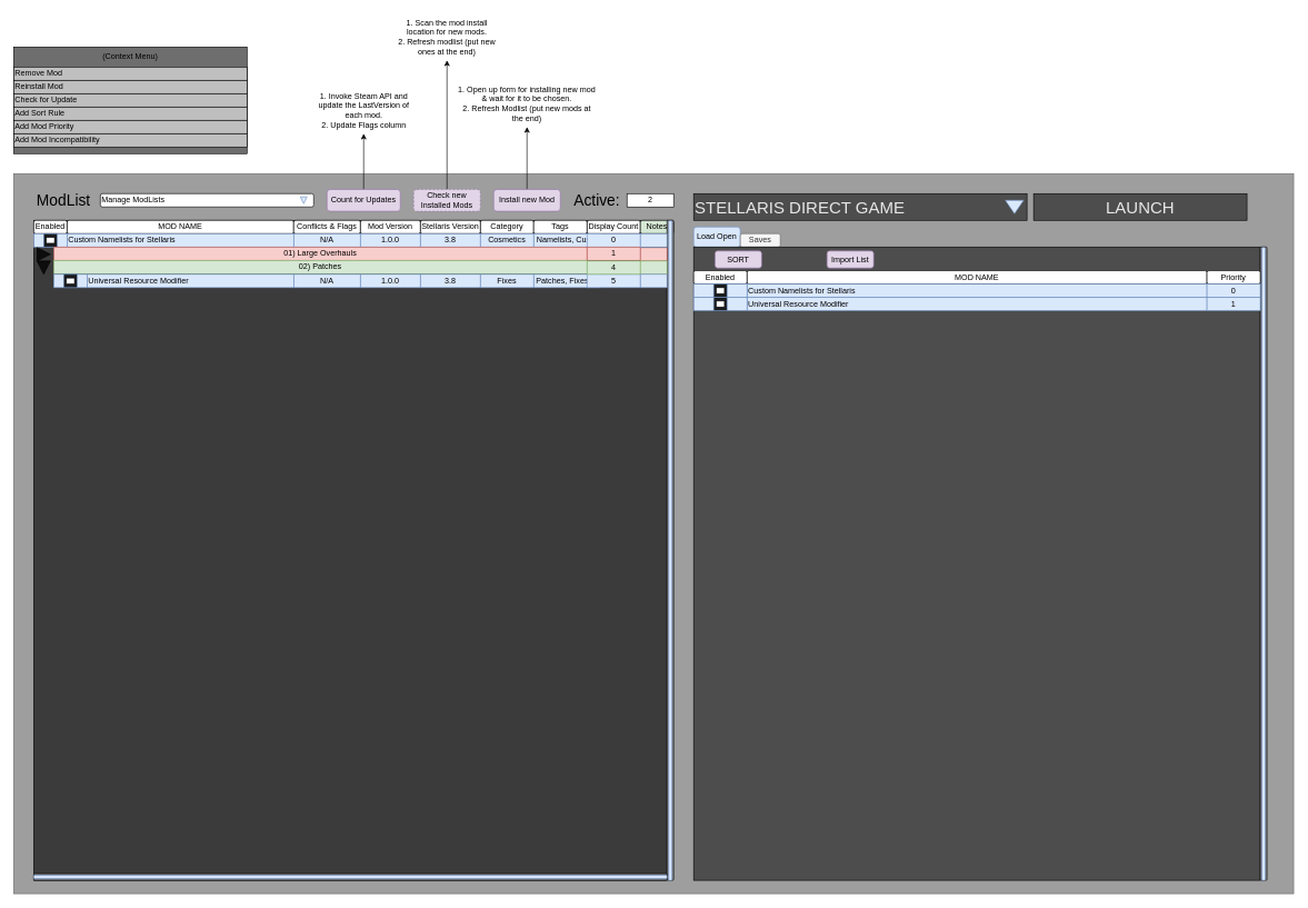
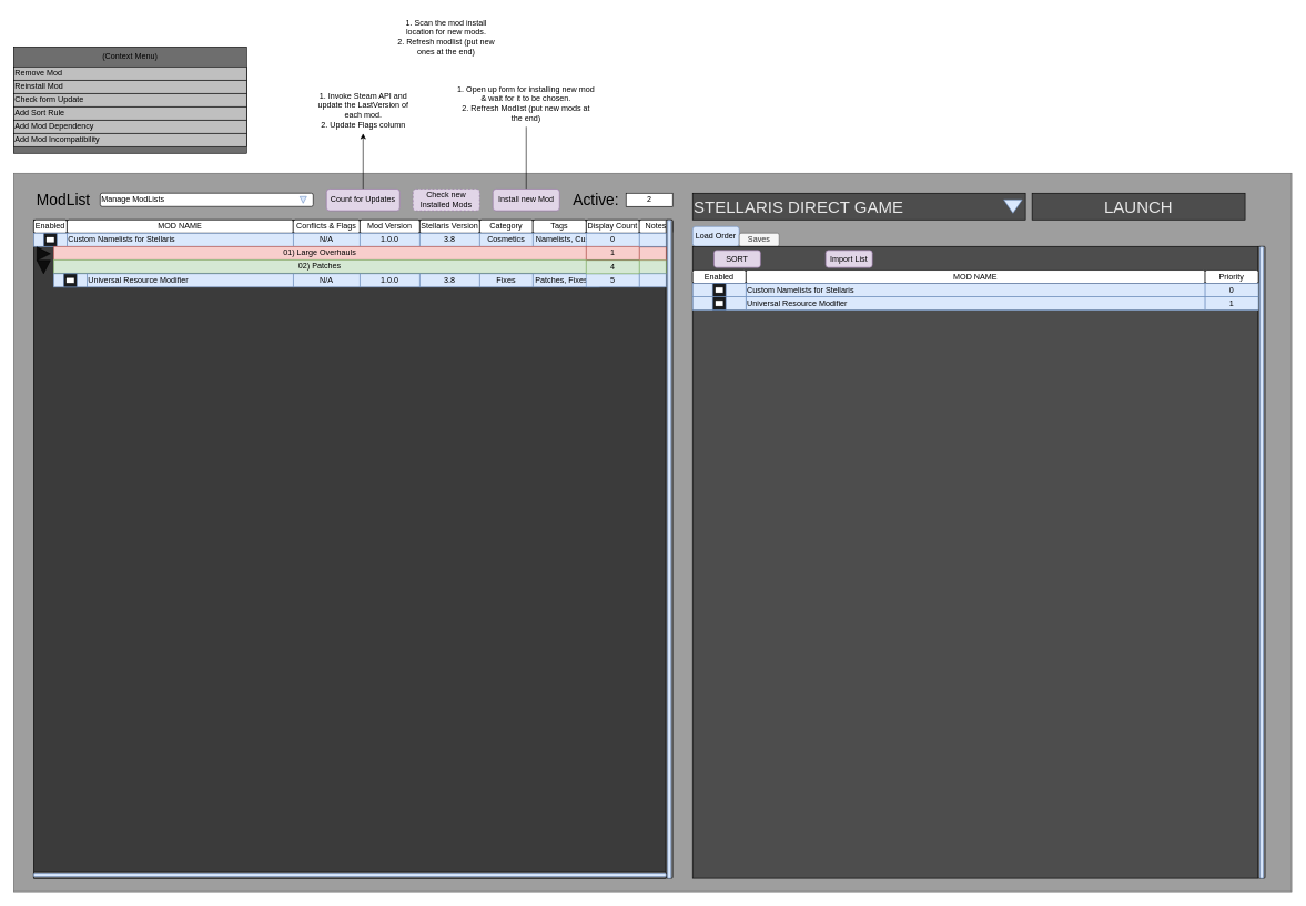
  <mxCell id="0" />
  <mxCell id="1" parent="0" />
  <mxCell id="2" value="" style="rounded=0;whiteSpace=wrap;html=1;fillColor=#9E9E9E;strokeColor=#666666;gradientColor=none;" vertex="1" parent="1"><mxGeometry x="20" y="260" width="1920" height="1080" as="geometry" /></mxCell>
  <mxCell id="3" value="ModList" style="text;strokeColor=none;fillColor=none;align=center;verticalAlign=middle;rounded=0;whiteSpace=wrap;html=1;fontSize=23;" vertex="1" parent="1"><mxGeometry x="50" y="280" width="90" height="40" as="geometry" /></mxCell>
  <mxCell id="4" value="Manage ModLists" style="rounded=1;whiteSpace=wrap;html=1;align=left;" vertex="1" parent="1"><mxGeometry x="150" y="290" width="320" height="20" as="geometry" /></mxCell>
  <mxCell id="5" value="" style="triangle;whiteSpace=wrap;html=1;rotation=90;fillColor=#dae8fc;strokeColor=#6c8ebf;" vertex="1" parent="1"><mxGeometry x="450" y="295" width="10" height="10" as="geometry" /></mxCell>
  <mxCell id="6" value="Active:" style="text;strokeColor=none;fillColor=none;align=center;verticalAlign=middle;rounded=0;whiteSpace=wrap;html=1;fontSize=23;" vertex="1" parent="1"><mxGeometry x="850" y="280" width="90" height="40" as="geometry" /></mxCell>
  <mxCell id="7" value="2" style="rounded=0;whiteSpace=wrap;html=1;" vertex="1" parent="1"><mxGeometry x="940" y="290" width="70" height="20" as="geometry" /></mxCell>
  <mxCell id="8" value="" style="rounded=0;whiteSpace=wrap;html=1;fillColor=#3b3b3b;" vertex="1" parent="1"><mxGeometry x="50" y="330" width="950" height="990" as="geometry" /></mxCell>
  <mxCell id="9" value="MOD NAME" style="rounded=1;whiteSpace=wrap;html=1;" vertex="1" parent="1"><mxGeometry x="100" y="330" width="340" height="20" as="geometry" /></mxCell>
  <mxCell id="10" value="Enabled" style="rounded=1;whiteSpace=wrap;html=1;" vertex="1" parent="1"><mxGeometry x="50" y="330" width="50" height="20" as="geometry" /></mxCell>
  <mxCell id="11" value="Display Count" style="rounded=1;whiteSpace=wrap;html=1;" vertex="1" parent="1"><mxGeometry x="880" y="330" width="80" height="20" as="geometry" /></mxCell>
  <mxCell id="12" value="Category" style="rounded=1;whiteSpace=wrap;html=1;" vertex="1" parent="1"><mxGeometry x="720" y="330" width="80" height="20" as="geometry" /></mxCell>
  <mxCell id="13" value="Tags" style="rounded=1;whiteSpace=wrap;html=1;" vertex="1" parent="1"><mxGeometry x="800" y="330" width="80" height="20" as="geometry" /></mxCell>
  <mxCell id="14" value="Stellaris Version" style="rounded=1;whiteSpace=wrap;html=1;" vertex="1" parent="1"><mxGeometry x="630" y="330" width="90" height="20" as="geometry" /></mxCell>
  <mxCell id="15" value="Mod Version" style="rounded=1;whiteSpace=wrap;html=1;" vertex="1" parent="1"><mxGeometry x="540" y="330" width="90" height="20" as="geometry" /></mxCell>
  <mxCell id="16" value="Conflicts &amp;amp; Flags" style="rounded=1;whiteSpace=wrap;html=1;" vertex="1" parent="1"><mxGeometry x="440" y="330" width="100" height="20" as="geometry" /></mxCell>
  <mxCell id="17" value="" style="rounded=0;whiteSpace=wrap;html=1;fillColor=#dae8fc;strokeColor=#6c8ebf;" vertex="1" parent="1"><mxGeometry x="50" y="350" width="50" height="20" as="geometry" /></mxCell>
  <mxCell id="18" value="Custom Namelists for Stellaris" style="rounded=0;whiteSpace=wrap;html=1;fillColor=#dae8fc;strokeColor=#6c8ebf;align=left;" vertex="1" parent="1"><mxGeometry x="100" y="350" width="340" height="20" as="geometry" /></mxCell>
  <mxCell id="19" value="N/A" style="rounded=0;whiteSpace=wrap;html=1;fillColor=#dae8fc;strokeColor=#6c8ebf;" vertex="1" parent="1"><mxGeometry x="440" y="350" width="100" height="20" as="geometry" /></mxCell>
  <mxCell id="20" value="1.0.0" style="rounded=0;whiteSpace=wrap;html=1;fillColor=#dae8fc;strokeColor=#6c8ebf;" vertex="1" parent="1"><mxGeometry x="540" y="350" width="90" height="20" as="geometry" /></mxCell>
  <mxCell id="21" value="3.8" style="rounded=0;whiteSpace=wrap;html=1;fillColor=#dae8fc;strokeColor=#6c8ebf;" vertex="1" parent="1"><mxGeometry x="630" y="350" width="90" height="20" as="geometry" /></mxCell>
  <mxCell id="22" value="Cosmetics" style="rounded=0;whiteSpace=wrap;html=1;fillColor=#dae8fc;strokeColor=#6c8ebf;" vertex="1" parent="1"><mxGeometry x="720" y="350" width="80" height="20" as="geometry" /></mxCell>
  <mxCell id="23" value="Namelists, Cus..." style="rounded=0;whiteSpace=wrap;html=1;fillColor=#dae8fc;strokeColor=#6c8ebf;" vertex="1" parent="1"><mxGeometry x="800" y="350" width="100" height="20" as="geometry" /></mxCell>
  <mxCell id="24" value="0" style="rounded=0;whiteSpace=wrap;html=1;fillColor=#dae8fc;strokeColor=#6c8ebf;" vertex="1" parent="1"><mxGeometry x="880" y="350" width="80" height="20" as="geometry" /></mxCell>
  <mxCell id="25" value="" style="rounded=0;whiteSpace=wrap;html=1;fillColor=#1A1C1F;strokeColor=#6c8ebf;" vertex="1" parent="1"><mxGeometry x="65" y="350" width="20" height="20" as="geometry" /></mxCell>
  <mxCell id="26" value="01) Large Overhauls" style="rounded=0;whiteSpace=wrap;html=1;fillColor=#f8cecc;strokeColor=#b85450;" vertex="1" parent="1"><mxGeometry x="80" y="370" width="800" height="20" as="geometry" /></mxCell>
  <mxCell id="27" value="" style="triangle;whiteSpace=wrap;html=1;fillColor=#0D0D0D;" vertex="1" parent="1"><mxGeometry x="55" y="371" width="20" height="20" as="geometry" /></mxCell>
  <mxCell id="28" value="02) Patches" style="rounded=0;whiteSpace=wrap;html=1;fillColor=#d5e8d4;strokeColor=#82b366;" vertex="1" parent="1"><mxGeometry x="80" y="390" width="800" height="20" as="geometry" /></mxCell>
  <mxCell id="29" value="" style="triangle;whiteSpace=wrap;html=1;fillColor=#0D0D0D;rotation=90;" vertex="1" parent="1"><mxGeometry x="55" y="391" width="20" height="20" as="geometry" /></mxCell>
  <mxCell id="30" value="" style="rounded=0;whiteSpace=wrap;html=1;fillColor=#dae8fc;strokeColor=#6c8ebf;" vertex="1" parent="1"><mxGeometry x="80" y="411" width="50" height="20" as="geometry" /></mxCell>
  <mxCell id="31" value="Universal Resource Modifier" style="rounded=0;whiteSpace=wrap;html=1;fillColor=#dae8fc;strokeColor=#6c8ebf;align=left;" vertex="1" parent="1"><mxGeometry x="130" y="411" width="310" height="20" as="geometry" /></mxCell>
  <mxCell id="32" value="N/A" style="rounded=0;whiteSpace=wrap;html=1;fillColor=#dae8fc;strokeColor=#6c8ebf;" vertex="1" parent="1"><mxGeometry x="440" y="411" width="100" height="20" as="geometry" /></mxCell>
  <mxCell id="33" value="1.0.0" style="rounded=0;whiteSpace=wrap;html=1;fillColor=#dae8fc;strokeColor=#6c8ebf;" vertex="1" parent="1"><mxGeometry x="540" y="411" width="90" height="20" as="geometry" /></mxCell>
  <mxCell id="34" value="3.8" style="rounded=0;whiteSpace=wrap;html=1;fillColor=#dae8fc;strokeColor=#6c8ebf;" vertex="1" parent="1"><mxGeometry x="630" y="411" width="90" height="20" as="geometry" /></mxCell>
  <mxCell id="35" value="Fixes" style="rounded=0;whiteSpace=wrap;html=1;fillColor=#dae8fc;strokeColor=#6c8ebf;" vertex="1" parent="1"><mxGeometry x="720" y="411" width="80" height="20" as="geometry" /></mxCell>
  <mxCell id="36" value="Patches, Fixes, .." style="rounded=0;whiteSpace=wrap;html=1;fillColor=#dae8fc;strokeColor=#6c8ebf;" vertex="1" parent="1"><mxGeometry x="800" y="411" width="100" height="20" as="geometry" /></mxCell>
  <mxCell id="37" value="5" style="rounded=0;whiteSpace=wrap;html=1;fillColor=#dae8fc;strokeColor=#6c8ebf;" vertex="1" parent="1"><mxGeometry x="880" y="411" width="80" height="20" as="geometry" /></mxCell>
  <mxCell id="38" value="" style="rounded=0;whiteSpace=wrap;html=1;fillColor=#1A1C1F;strokeColor=#6c8ebf;" vertex="1" parent="1"><mxGeometry x="95" y="411" width="20" height="20" as="geometry" /></mxCell>
  <mxCell id="39" value="&lt;font color=&quot;#e8e8e8&quot; style=&quot;font-size: 25px;&quot;&gt;STELLARIS DIRECT GAME&lt;/font&gt;" style="rounded=0;whiteSpace=wrap;html=1;fillColor=#4D4D4D;align=left;" vertex="1" parent="1"><mxGeometry x="1040" y="290" width="500" height="40" as="geometry" /></mxCell>
  <mxCell id="40" value="" style="triangle;whiteSpace=wrap;html=1;rotation=90;fillColor=#dae8fc;strokeColor=#6c8ebf;" vertex="1" parent="1"><mxGeometry x="1511.25" y="296.25" width="20" height="27.5" as="geometry" /></mxCell>
  <mxCell id="41" value="&lt;font color=&quot;#e8e8e8&quot; style=&quot;font-size: 25px;&quot;&gt;LAUNCH&lt;/font&gt;" style="rounded=0;whiteSpace=wrap;html=1;fillColor=#4D4D4D;align=center;" vertex="1" parent="1"><mxGeometry x="1550" y="290" width="320" height="40" as="geometry" /></mxCell>
  <mxCell id="42" value="" style="rounded=0;whiteSpace=wrap;html=1;" vertex="1" parent="1"><mxGeometry x="98.75" y="416.5" width="12.5" height="9" as="geometry" /></mxCell>
  <mxCell id="43" value="" style="rounded=0;whiteSpace=wrap;html=1;" vertex="1" parent="1"><mxGeometry x="68.75" y="355.5" width="12.5" height="9" as="geometry" /></mxCell>
  <mxCell id="44" value="1" style="rounded=0;whiteSpace=wrap;html=1;fillColor=#f8cecc;strokeColor=#b85450;" vertex="1" parent="1"><mxGeometry x="880" y="370" width="80" height="20" as="geometry" /></mxCell>
  <mxCell id="45" value="4" style="rounded=0;whiteSpace=wrap;html=1;fillColor=#d5e8d4;strokeColor=#82b366;" vertex="1" parent="1"><mxGeometry x="880" y="391" width="80" height="20" as="geometry" /></mxCell>
- <mxCell id="46" value="Load Open" style="rounded=1;whiteSpace=wrap;html=1;fillColor=#dae8fc;strokeColor=#6c8ebf;" vertex="1" parent="1"><mxGeometry x="1040" y="340" width="70" height="30" as="geometry" /></mxCell>
+ <mxCell id="46" value="Load Order" style="rounded=1;whiteSpace=wrap;html=1;fillColor=#dae8fc;strokeColor=#6c8ebf;" vertex="1" parent="1"><mxGeometry x="1040" y="340" width="70" height="30" as="geometry" /></mxCell>
  <mxCell id="47" value="Saves" style="rounded=1;whiteSpace=wrap;html=1;fillColor=#f5f5f5;strokeColor=#666666;fontColor=#333333;" vertex="1" parent="1"><mxGeometry x="1110" y="350" width="60" height="20" as="geometry" /></mxCell>
  <mxCell id="48" value="" style="rounded=0;whiteSpace=wrap;html=1;fillColor=#4D4D4D;" vertex="1" parent="1"><mxGeometry x="1040" y="370" width="850" height="950" as="geometry" /></mxCell>
  <mxCell id="49" value="" style="rounded=1;whiteSpace=wrap;html=1;fillColor=#858585;" vertex="1" parent="1"><mxGeometry x="1890" y="370" width="10" height="950" as="geometry" /></mxCell>
  <mxCell id="50" value="" style="rounded=1;whiteSpace=wrap;html=1;fillColor=#dae8fc;strokeColor=#6c8ebf;" vertex="1" parent="1"><mxGeometry x="1892.5" y="371" width="5" height="949" as="geometry" /></mxCell>
  <mxCell id="51" value="MOD NAME" style="rounded=1;whiteSpace=wrap;html=1;" vertex="1" parent="1"><mxGeometry x="1120" y="405.5" width="690" height="20" as="geometry" /></mxCell>
  <mxCell id="52" value="Priority" style="rounded=1;whiteSpace=wrap;html=1;" vertex="1" parent="1"><mxGeometry x="1810" y="405.5" width="80" height="20" as="geometry" /></mxCell>
  <mxCell id="53" value="Enabled" style="rounded=1;whiteSpace=wrap;html=1;" vertex="1" parent="1"><mxGeometry x="1040" y="405.5" width="80" height="20" as="geometry" /></mxCell>
  <mxCell id="54" value="Custom Namelists for Stellaris" style="rounded=0;whiteSpace=wrap;html=1;fillColor=#dae8fc;strokeColor=#6c8ebf;align=left;" vertex="1" parent="1"><mxGeometry x="1120" y="425.5" width="690" height="20" as="geometry" /></mxCell>
  <mxCell id="55" value="" style="rounded=0;whiteSpace=wrap;html=1;fillColor=#dae8fc;strokeColor=#6c8ebf;" vertex="1" parent="1"><mxGeometry x="1040" y="425.5" width="80" height="20" as="geometry" /></mxCell>
  <mxCell id="56" value="" style="rounded=0;whiteSpace=wrap;html=1;fillColor=#1A1C1F;strokeColor=#6c8ebf;" vertex="1" parent="1"><mxGeometry x="1070" y="425.5" width="20" height="20" as="geometry" /></mxCell>
  <mxCell id="57" value="" style="rounded=0;whiteSpace=wrap;html=1;" vertex="1" parent="1"><mxGeometry x="1073.75" y="431" width="12.5" height="9" as="geometry" /></mxCell>
  <mxCell id="58" value="0" style="rounded=0;whiteSpace=wrap;html=1;fillColor=#dae8fc;strokeColor=#6c8ebf;" vertex="1" parent="1"><mxGeometry x="1810" y="425.5" width="80" height="20" as="geometry" /></mxCell>
  <mxCell id="59" value="Universal Resource Modifier" style="rounded=0;whiteSpace=wrap;html=1;fillColor=#dae8fc;strokeColor=#6c8ebf;align=left;" vertex="1" parent="1"><mxGeometry x="1120" y="445.5" width="690" height="20" as="geometry" /></mxCell>
  <mxCell id="60" value="" style="rounded=0;whiteSpace=wrap;html=1;fillColor=#dae8fc;strokeColor=#6c8ebf;" vertex="1" parent="1"><mxGeometry x="1040" y="445.5" width="80" height="20" as="geometry" /></mxCell>
  <mxCell id="61" value="1" style="rounded=0;whiteSpace=wrap;html=1;fillColor=#dae8fc;strokeColor=#6c8ebf;" vertex="1" parent="1"><mxGeometry x="1810" y="445.5" width="80" height="20" as="geometry" /></mxCell>
  <mxCell id="62" value="" style="rounded=0;whiteSpace=wrap;html=1;fillColor=#1A1C1F;strokeColor=#6c8ebf;" vertex="1" parent="1"><mxGeometry x="1070" y="445.5" width="20" height="20" as="geometry" /></mxCell>
  <mxCell id="63" value="" style="rounded=0;whiteSpace=wrap;html=1;" vertex="1" parent="1"><mxGeometry x="1073.75" y="451" width="12.5" height="9" as="geometry" /></mxCell>
  <mxCell id="64" value="SORT" style="rounded=1;whiteSpace=wrap;html=1;fillColor=#e1d5e7;strokeColor=#9673a6;" vertex="1" parent="1"><mxGeometry x="1072" y="376" width="70" height="25.5" as="geometry" /></mxCell>
- <mxCell id="65" value="Notes" style="rounded=1;whiteSpace=wrap;html=1;fillColor=#d5e8d4;" vertex="1" parent="1"><mxGeometry x="960" y="330" width="50" height="20" as="geometry" /></mxCell>
+ <mxCell id="65" value="Notes" style="rounded=1;whiteSpace=wrap;html=1;" vertex="1" parent="1"><mxGeometry x="960" y="330" width="50" height="20" as="geometry" /></mxCell>
  <mxCell id="66" value="Import List" style="rounded=1;whiteSpace=wrap;html=1;fillColor=#e1d5e7;strokeColor=#9673a6;" vertex="1" parent="1"><mxGeometry x="1240" y="376" width="70" height="25.5" as="geometry" /></mxCell>
  <mxCell id="67" value="" style="rounded=1;whiteSpace=wrap;html=1;fillColor=#858585;" vertex="1" parent="1"><mxGeometry x="1000" y="330" width="10" height="990" as="geometry" /></mxCell>
  <mxCell id="68" value="" style="rounded=1;whiteSpace=wrap;html=1;fillColor=#dae8fc;strokeColor=#6c8ebf;" vertex="1" parent="1"><mxGeometry x="1002.5" y="331" width="5" height="989" as="geometry" /></mxCell>
  <mxCell id="69" value="" style="rounded=0;whiteSpace=wrap;html=1;fillColor=#f8cecc;strokeColor=#b85450;" vertex="1" parent="1"><mxGeometry x="960" y="371" width="40" height="20" as="geometry" /></mxCell>
  <mxCell id="70" value="" style="rounded=0;whiteSpace=wrap;html=1;fillColor=#d5e8d4;strokeColor=#82b366;" vertex="1" parent="1"><mxGeometry x="960" y="391" width="40" height="20" as="geometry" /></mxCell>
  <mxCell id="71" value="" style="rounded=0;whiteSpace=wrap;html=1;fillColor=#dae8fc;strokeColor=#6c8ebf;" vertex="1" parent="1"><mxGeometry x="960" y="411" width="40" height="20" as="geometry" /></mxCell>
  <mxCell id="72" value="" style="rounded=0;whiteSpace=wrap;html=1;fillColor=#dae8fc;strokeColor=#6c8ebf;" vertex="1" parent="1"><mxGeometry x="960" y="350" width="40" height="20" as="geometry" /></mxCell>
  <mxCell id="73" value="" style="rounded=1;whiteSpace=wrap;html=1;fillColor=#858585;" vertex="1" parent="1"><mxGeometry x="50" y="1310" width="950" height="10" as="geometry" /></mxCell>
  <mxCell id="74" value="" style="rounded=1;whiteSpace=wrap;html=1;fillColor=#dae8fc;strokeColor=#6c8ebf;" vertex="1" parent="1"><mxGeometry x="50" y="1312.5" width="950" height="5" as="geometry" /></mxCell>
- <mxCell id="75" style="edgeStyle=orthogonalEdgeStyle;rounded=0;orthogonalLoop=1;jettySize=auto;html=1;exitX=0.5;exitY=0;exitDx=0;exitDy=0;entryX=0.5;entryY=1;entryDx=0;entryDy=0;" edge="1" parent="1" source="76" target="90"><mxGeometry relative="1" as="geometry"><mxPoint x="789.857" y="180" as="targetPoint" /></mxGeometry></mxCell>
+ <mxCell id="75" style="edgeStyle=orthogonalEdgeStyle;rounded=0;orthogonalLoop=1;jettySize=auto;html=1;exitX=0.5;exitY=0;exitDx=0;exitDy=0;entryX=0.5;entryY=1;entryDx=0;entryDy=0;endArrow=none;" edge="1" parent="1" source="76" target="90"><mxGeometry relative="1" as="geometry"><mxPoint x="789.857" y="180" as="targetPoint" /></mxGeometry></mxCell>
  <mxCell id="76" value="Install new Mod" style="rounded=1;whiteSpace=wrap;html=1;fillColor=#e1d5e7;strokeColor=#9673a6;" vertex="1" parent="1"><mxGeometry x="740" y="283.63" width="100" height="32.75" as="geometry" /></mxCell>
  <mxCell id="77" style="edgeStyle=orthogonalEdgeStyle;rounded=0;orthogonalLoop=1;jettySize=auto;html=1;exitX=0.5;exitY=0;exitDx=0;exitDy=0;" edge="1" parent="1" source="78" target="89"><mxGeometry relative="1" as="geometry"><mxPoint x="545.286" y="190" as="targetPoint" /></mxGeometry></mxCell>
  <mxCell id="78" value="Count for Updates" style="rounded=1;whiteSpace=wrap;html=1;fillColor=#e1d5e7;strokeColor=#9673a6;" vertex="1" parent="1"><mxGeometry x="490" y="283.63" width="110" height="32.75" as="geometry" /></mxCell>
- <mxCell id="79" style="edgeStyle=orthogonalEdgeStyle;rounded=0;orthogonalLoop=1;jettySize=auto;html=1;exitX=0.5;exitY=0;exitDx=0;exitDy=0;entryX=0.5;entryY=1;entryDx=0;entryDy=0;" edge="1" parent="1" source="80" target="88"><mxGeometry relative="1" as="geometry"><mxPoint x="760" y="180" as="targetPoint" /></mxGeometry></mxCell>
  <mxCell id="80" value="Check new Installed Mods" style="rounded=1;whiteSpace=wrap;html=1;fillColor=#e1d5e7;strokeColor=#9673a6;dashed=1;" vertex="1" parent="1"><mxGeometry x="620" y="283.63" width="100" height="32.75" as="geometry" /></mxCell>
  <mxCell id="81" value="(Context Menu)" style="rounded=0;whiteSpace=wrap;html=1;verticalAlign=top;fillColor=#6E6E6E;" vertex="1" parent="1"><mxGeometry x="20" y="70" width="350" height="160" as="geometry" /></mxCell>
  <mxCell id="82" value="Remove Mod" style="rounded=0;whiteSpace=wrap;html=1;align=left;fillColor=#BFBFBF;" vertex="1" parent="1"><mxGeometry x="20" y="100" width="350" height="20" as="geometry" /></mxCell>
  <mxCell id="83" value="Reinstall Mod" style="rounded=0;whiteSpace=wrap;html=1;align=left;fillColor=#BFBFBF;" vertex="1" parent="1"><mxGeometry x="20" y="120" width="350" height="20" as="geometry" /></mxCell>
- <mxCell id="84" value="Check for Update" style="rounded=0;whiteSpace=wrap;html=1;align=left;fillColor=#BFBFBF;" vertex="1" parent="1"><mxGeometry x="20" width="350" height="20" as="geometry" y="140" /></mxCell>
+ <mxCell id="84" value="Check form Update" style="rounded=0;whiteSpace=wrap;html=1;align=left;fillColor=#BFBFBF;" vertex="1" parent="1"><mxGeometry x="20" width="350" height="20" as="geometry" y="140" /></mxCell>
  <mxCell id="85" value="Add Sort Rule" style="rounded=0;whiteSpace=wrap;html=1;align=left;fillColor=#BFBFBF;" vertex="1" parent="1"><mxGeometry x="20" y="160" width="350" height="20" as="geometry" /></mxCell>
- <mxCell id="86" value="Add Mod Priority" style="rounded=0;whiteSpace=wrap;html=1;align=left;fillColor=#BFBFBF;" vertex="1" parent="1"><mxGeometry x="20" y="180" width="350" height="20" as="geometry" /></mxCell>
+ <mxCell id="86" value="Add Mod Dependency" style="rounded=0;whiteSpace=wrap;html=1;align=left;fillColor=#BFBFBF;" vertex="1" parent="1"><mxGeometry x="20" y="180" width="350" height="20" as="geometry" /></mxCell>
  <mxCell id="87" value="Add Mod Incompatibility" style="rounded=0;whiteSpace=wrap;html=1;align=left;fillColor=#BFBFBF;" vertex="1" parent="1"><mxGeometry x="20" y="200" width="350" height="20" as="geometry" /></mxCell>
  <mxCell id="88" value="1. Scan the mod install location for new mods.&lt;br&gt;2. Refresh modlist (put new ones at the end)" style="text;html=1;strokeColor=none;fillColor=none;align=center;verticalAlign=middle;whiteSpace=wrap;rounded=0;" vertex="1" parent="1"><mxGeometry x="590" y="20" width="160" height="70" as="geometry" /></mxCell>
  <mxCell id="89" value="1. Invoke Steam API and update the LastVersion of each mod.&lt;br&gt;2. Update Flags column" style="text;html=1;strokeColor=none;fillColor=none;align=center;verticalAlign=middle;whiteSpace=wrap;rounded=0;" vertex="1" parent="1"><mxGeometry x="472.5" y="130" width="145" height="70" as="geometry" /></mxCell>
  <mxCell id="90" value="1. Open up form for installing new mod &amp;amp; wait for it to be chosen.&lt;br&gt;2. Refresh Modlist (put new mods at the end)" style="text;html=1;strokeColor=none;fillColor=none;align=center;verticalAlign=middle;whiteSpace=wrap;rounded=0;" vertex="1" parent="1"><mxGeometry x="685" y="120" width="210" height="70" as="geometry" /></mxCell>
